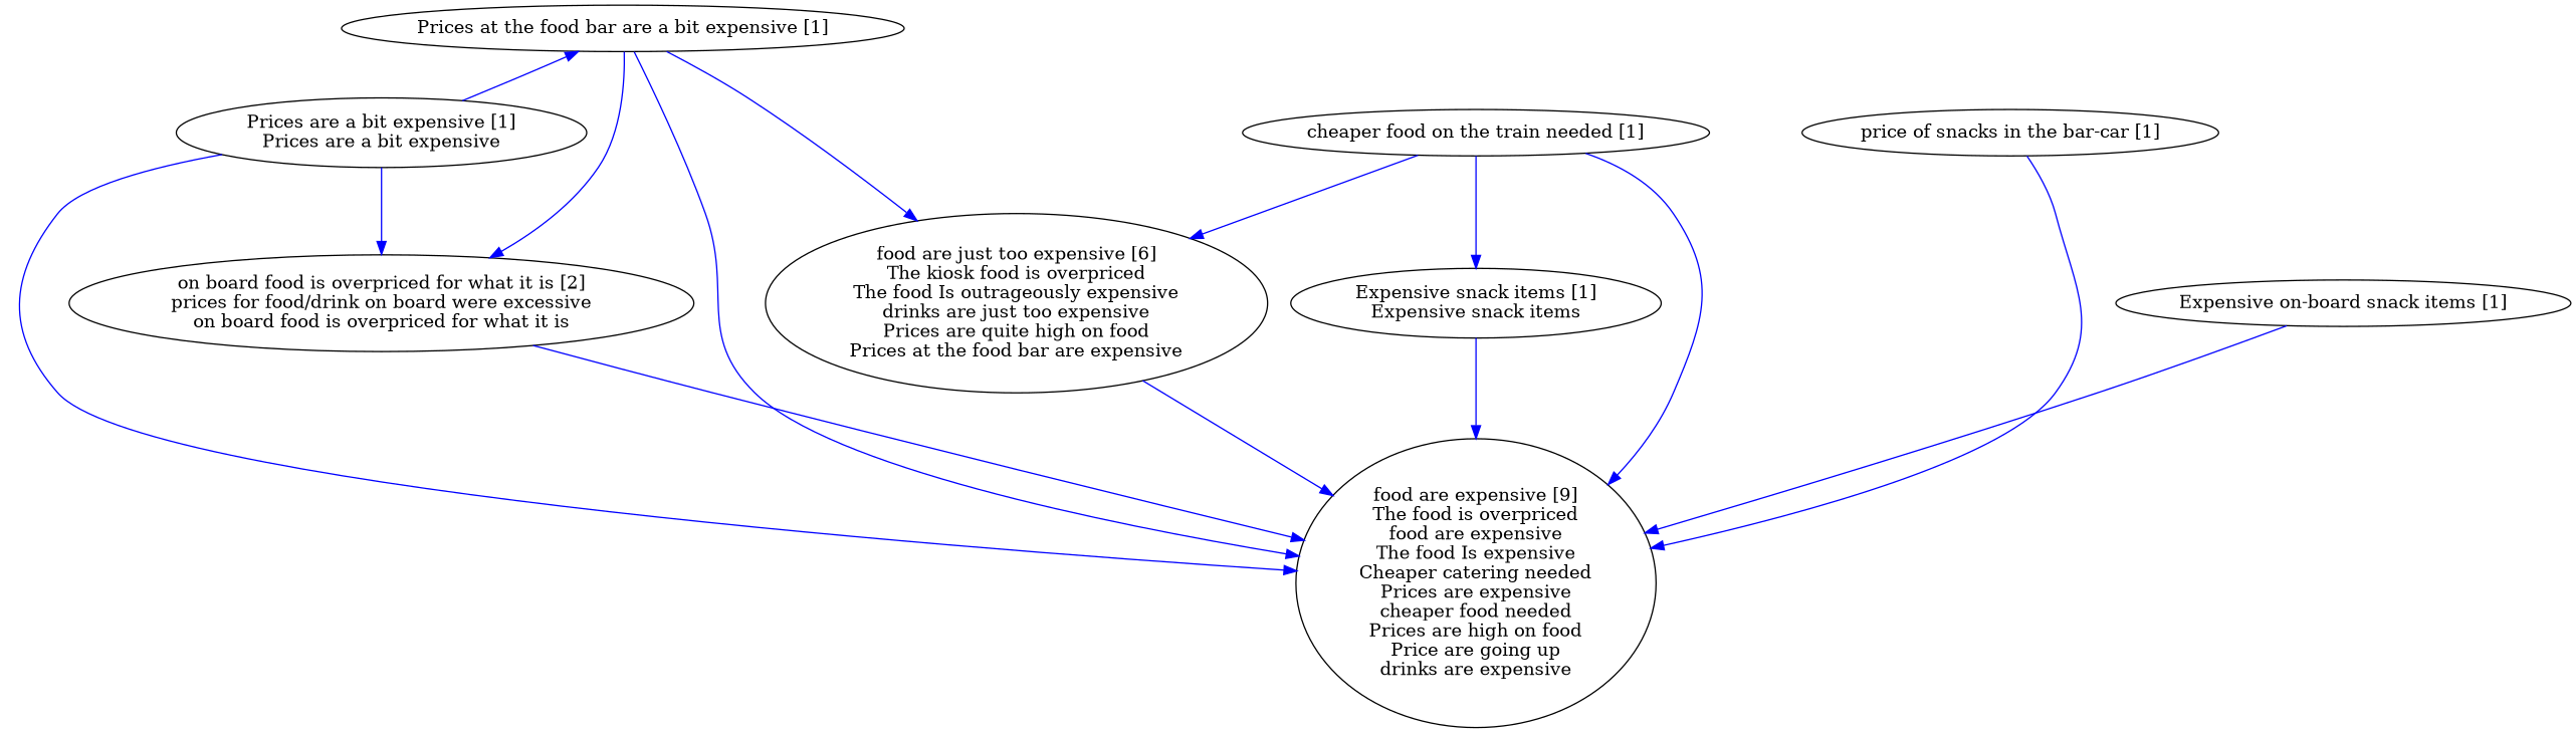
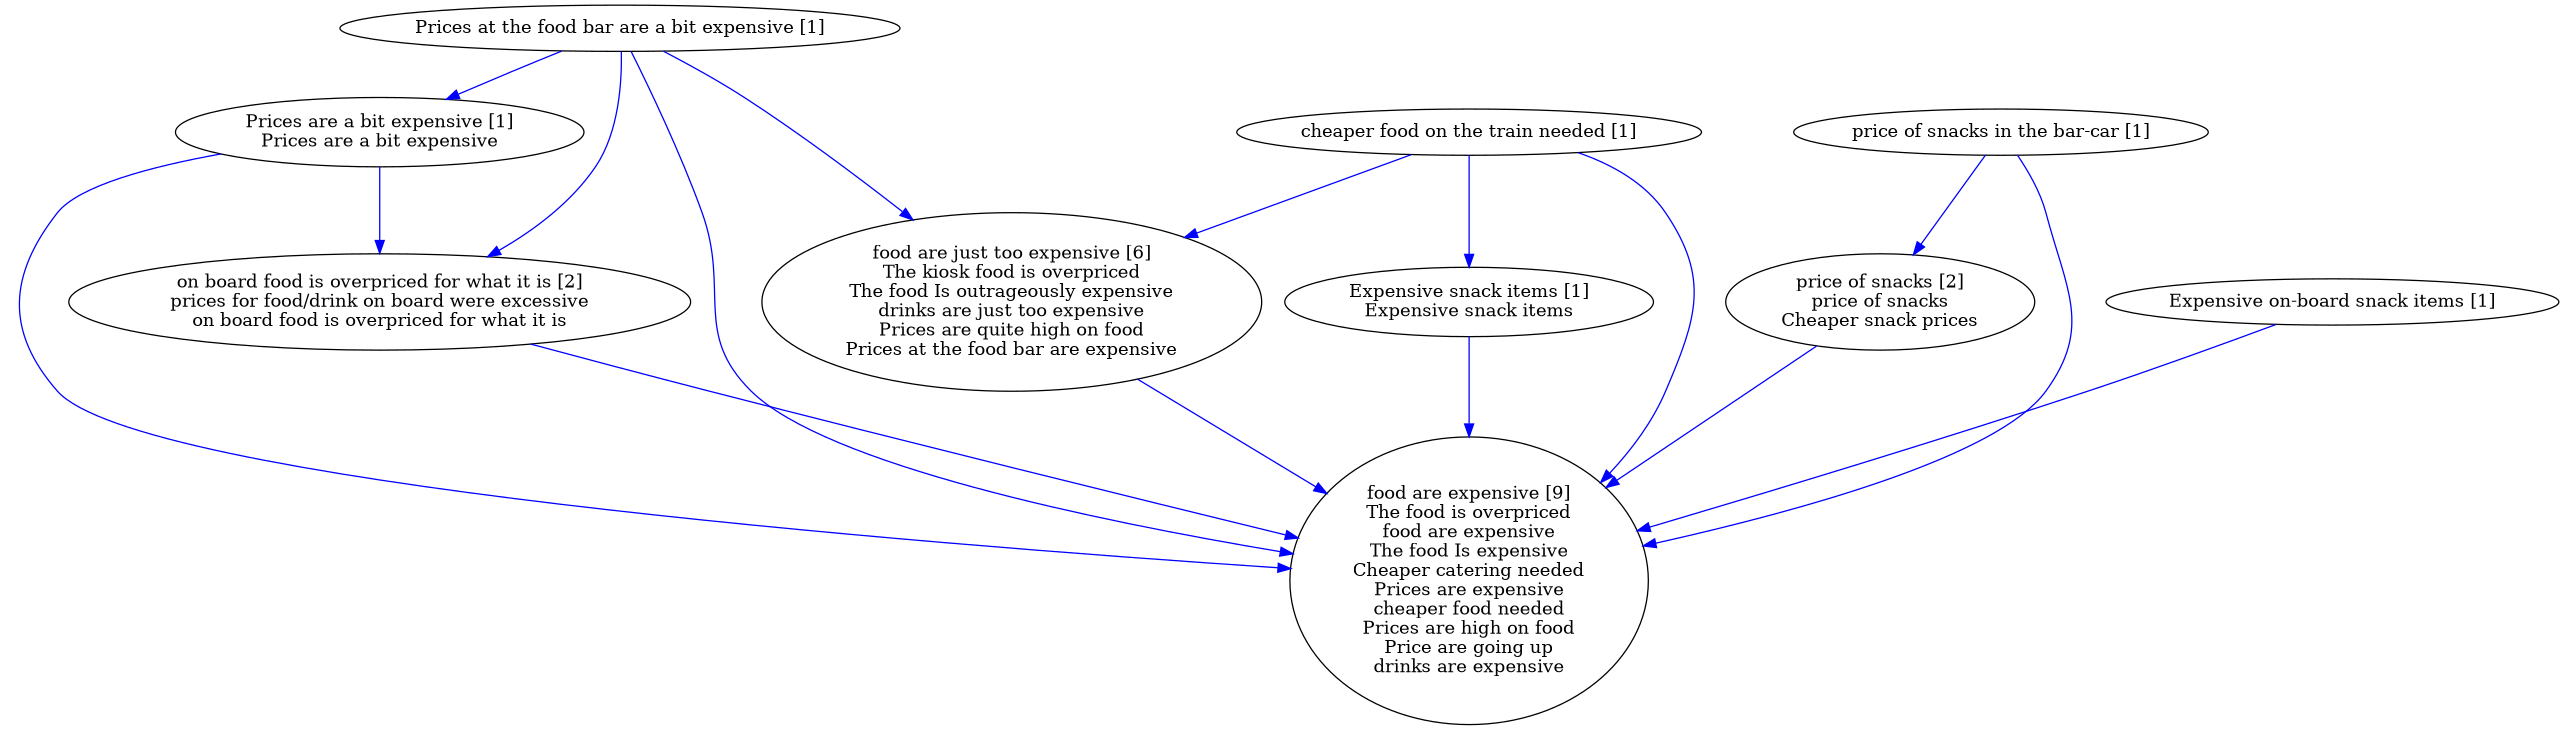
  digraph {
    edge [color=blue]
    "on board food is overpriced for what it is [2]\nprices for food/drink on board were excessive\non board food is overpriced for what it is"
    "food are expensive [9]\nThe food is overpriced\nfood are expensive\nThe food Is expensive\nCheaper catering needed\nPrices are expensive\ncheaper food needed\nPrices are high on food\nPrice are going up\ndrinks are expensive"
    "food are just too expensive [6]\nThe kiosk food is overpriced\nThe food Is outrageously expensive\ndrinks are just too expensive\nPrices are quite high on food\nPrices at the food bar are expensive"
+   "price of snacks [2]\nprice of snacks\nCheaper snack prices"
    "Expensive on-board snack items [1]"
    "Expensive snack items [1]\nExpensive snack items"
    "Prices at the food bar are a bit expensive [1]"
    "Prices are a bit expensive [1]\nPrices are a bit expensive"
    "cheaper food on the train needed [1]"
    "price of snacks in the bar-car [1]"
    "on board food is overpriced for what it is [2]\nprices for food/drink on board were excessive\non board food is overpriced for what it is" -> "food are expensive [9]\nThe food is overpriced\nfood are expensive\nThe food Is expensive\nCheaper catering needed\nPrices are expensive\ncheaper food needed\nPrices are high on food\nPrice are going up\ndrinks are expensive"
    "food are just too expensive [6]\nThe kiosk food is overpriced\nThe food Is outrageously expensive\ndrinks are just too expensive\nPrices are quite high on food\nPrices at the food bar are expensive" -> "food are expensive [9]\nThe food is overpriced\nfood are expensive\nThe food Is expensive\nCheaper catering needed\nPrices are expensive\ncheaper food needed\nPrices are high on food\nPrice are going up\ndrinks are expensive"
+   "price of snacks [2]\nprice of snacks\nCheaper snack prices" -> "food are expensive [9]\nThe food is overpriced\nfood are expensive\nThe food Is expensive\nCheaper catering needed\nPrices are expensive\ncheaper food needed\nPrices are high on food\nPrice are going up\ndrinks are expensive"
    "Expensive on-board snack items [1]" -> "food are expensive [9]\nThe food is overpriced\nfood are expensive\nThe food Is expensive\nCheaper catering needed\nPrices are expensive\ncheaper food needed\nPrices are high on food\nPrice are going up\ndrinks are expensive"
    "Expensive snack items [1]\nExpensive snack items" -> "food are expensive [9]\nThe food is overpriced\nfood are expensive\nThe food Is expensive\nCheaper catering needed\nPrices are expensive\ncheaper food needed\nPrices are high on food\nPrice are going up\ndrinks are expensive"
    "Prices at the food bar are a bit expensive [1]" -> "on board food is overpriced for what it is [2]\nprices for food/drink on board were excessive\non board food is overpriced for what it is"
    "Prices at the food bar are a bit expensive [1]" -> "food are expensive [9]\nThe food is overpriced\nfood are expensive\nThe food Is expensive\nCheaper catering needed\nPrices are expensive\ncheaper food needed\nPrices are high on food\nPrice are going up\ndrinks are expensive"
    "Prices at the food bar are a bit expensive [1]" -> "food are just too expensive [6]\nThe kiosk food is overpriced\nThe food Is outrageously expensive\ndrinks are just too expensive\nPrices are quite high on food\nPrices at the food bar are expensive"
-   "Prices are a bit expensive [1]\nPrices are a bit expensive" -> "Prices at the food bar are a bit expensive [1]"
+   "Prices at the food bar are a bit expensive [1]" -> "Prices are a bit expensive [1]\nPrices are a bit expensive"
    "Prices are a bit expensive [1]\nPrices are a bit expensive" -> "on board food is overpriced for what it is [2]\nprices for food/drink on board were excessive\non board food is overpriced for what it is"
    "Prices are a bit expensive [1]\nPrices are a bit expensive" -> "food are expensive [9]\nThe food is overpriced\nfood are expensive\nThe food Is expensive\nCheaper catering needed\nPrices are expensive\ncheaper food needed\nPrices are high on food\nPrice are going up\ndrinks are expensive"
    "cheaper food on the train needed [1]" -> "food are expensive [9]\nThe food is overpriced\nfood are expensive\nThe food Is expensive\nCheaper catering needed\nPrices are expensive\ncheaper food needed\nPrices are high on food\nPrice are going up\ndrinks are expensive"
    "cheaper food on the train needed [1]" -> "food are just too expensive [6]\nThe kiosk food is overpriced\nThe food Is outrageously expensive\ndrinks are just too expensive\nPrices are quite high on food\nPrices at the food bar are expensive"
    "cheaper food on the train needed [1]" -> "Expensive snack items [1]\nExpensive snack items"
    "price of snacks in the bar-car [1]" -> "food are expensive [9]\nThe food is overpriced\nfood are expensive\nThe food Is expensive\nCheaper catering needed\nPrices are expensive\ncheaper food needed\nPrices are high on food\nPrice are going up\ndrinks are expensive"
+   "price of snacks in the bar-car [1]" -> "price of snacks [2]\nprice of snacks\nCheaper snack prices"
  }
